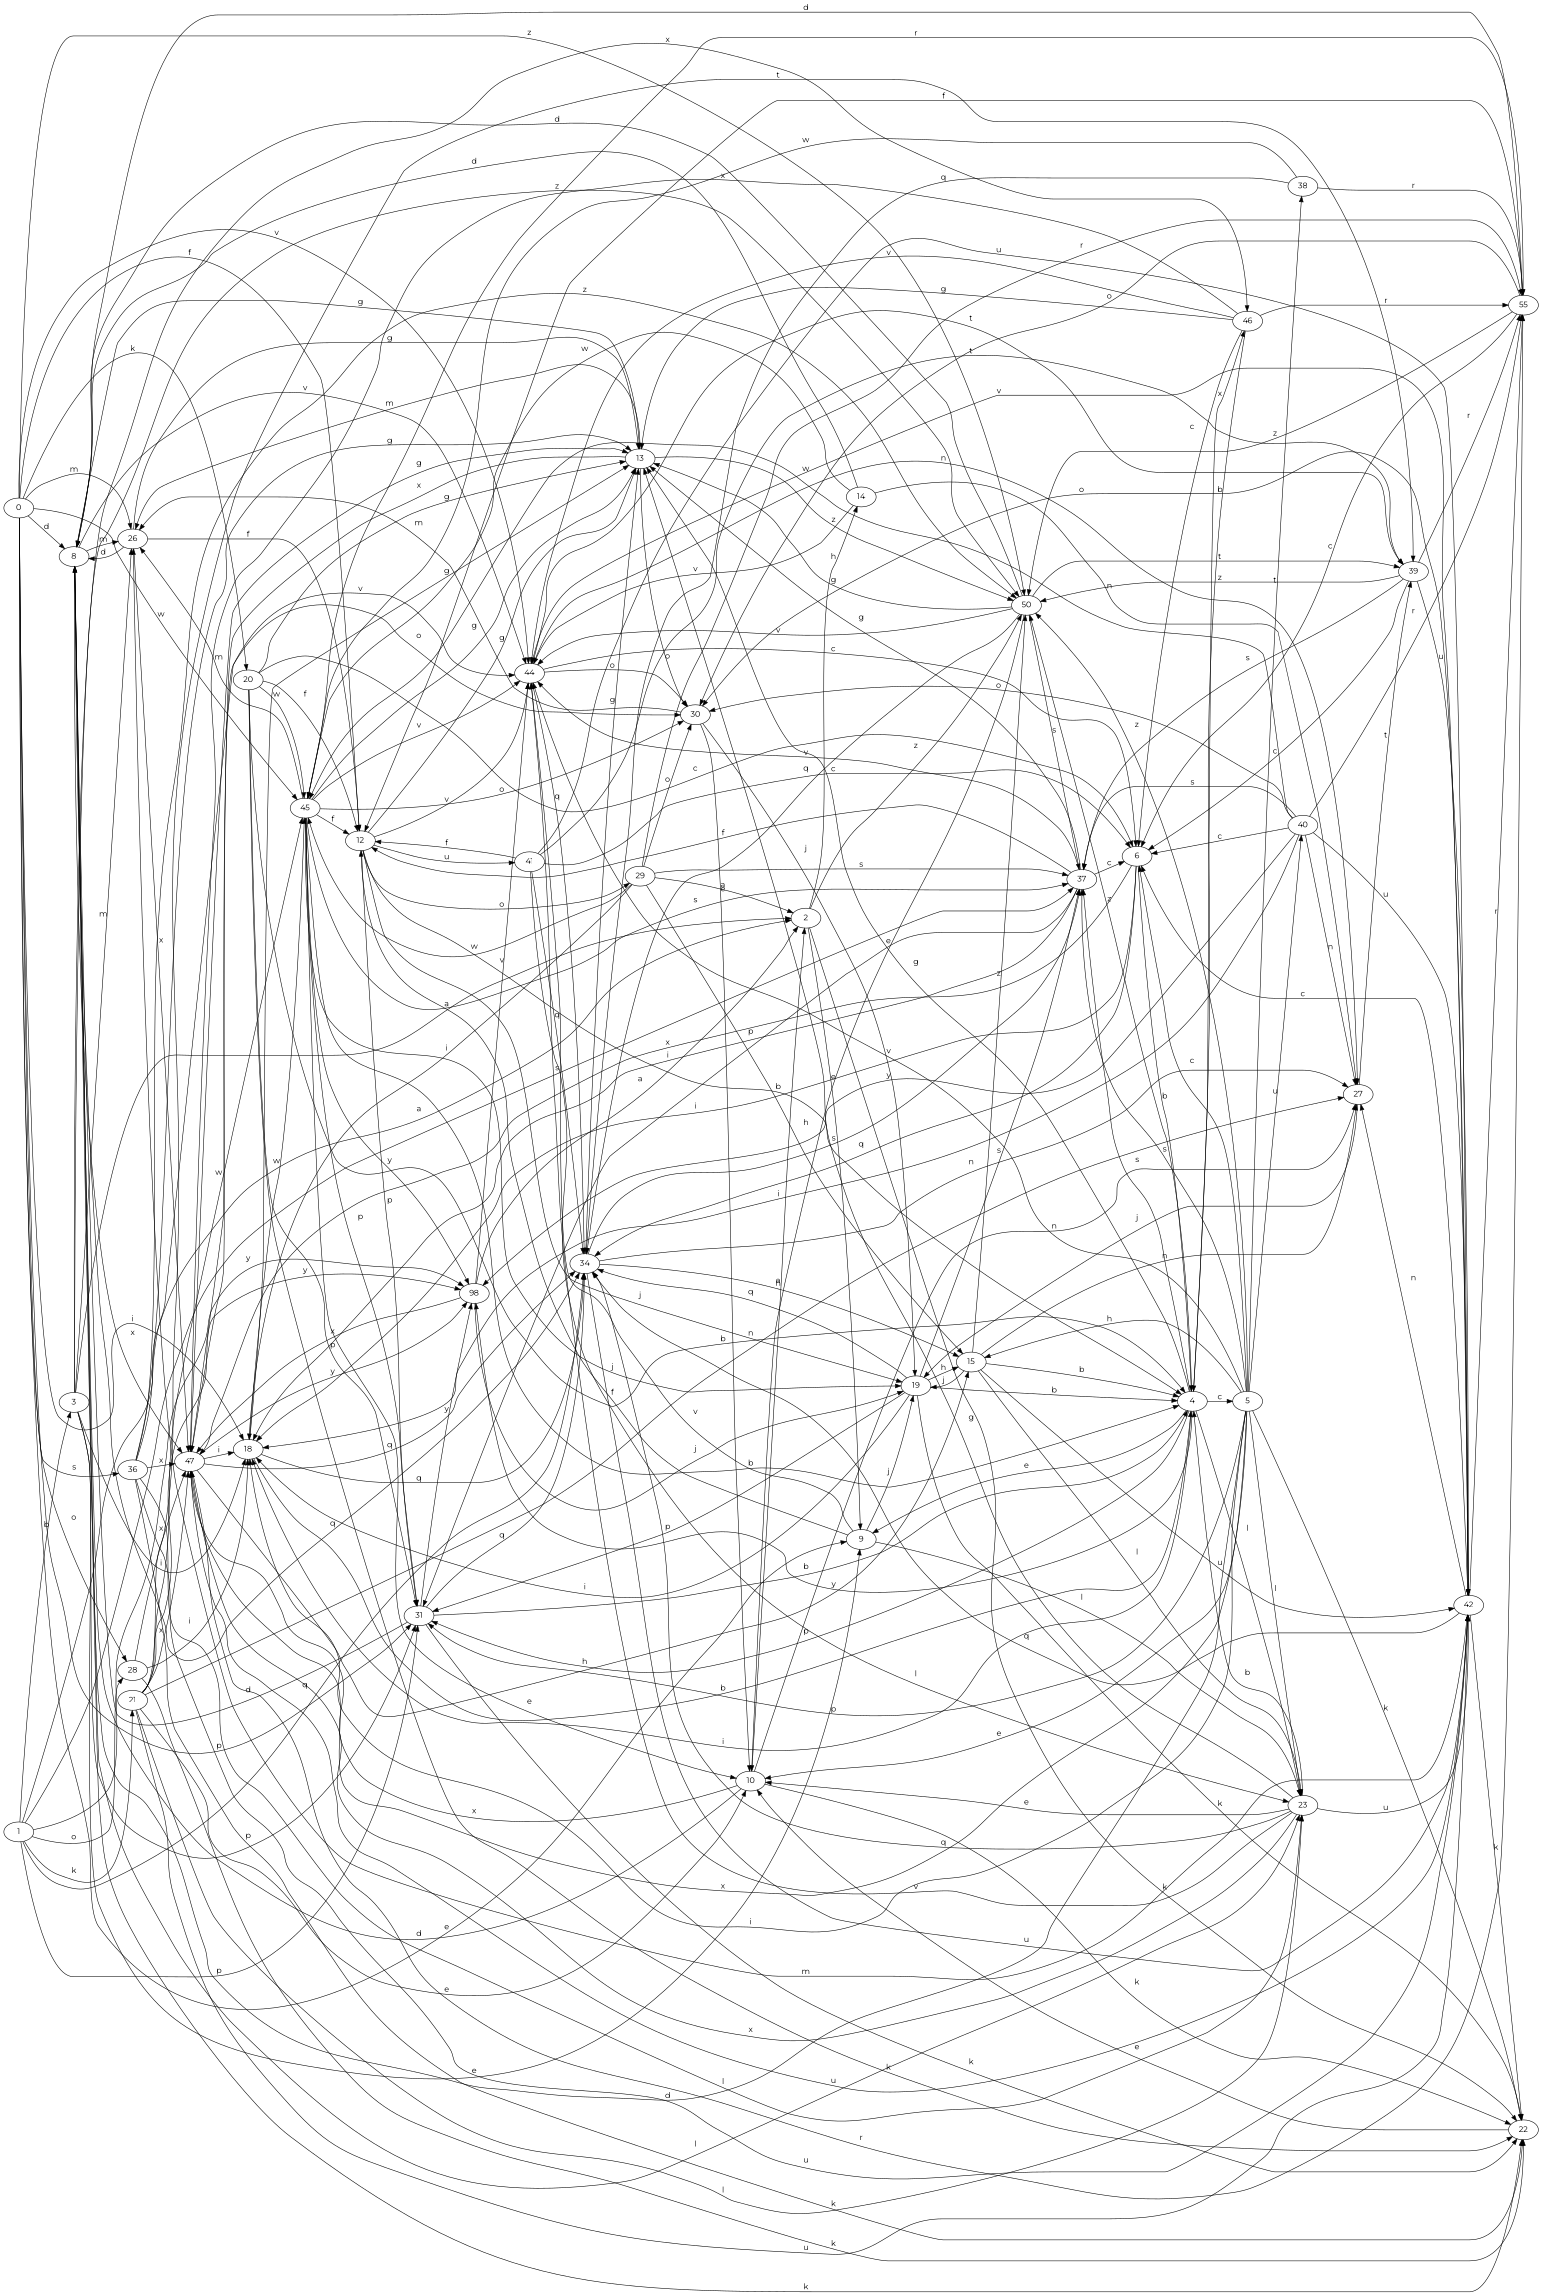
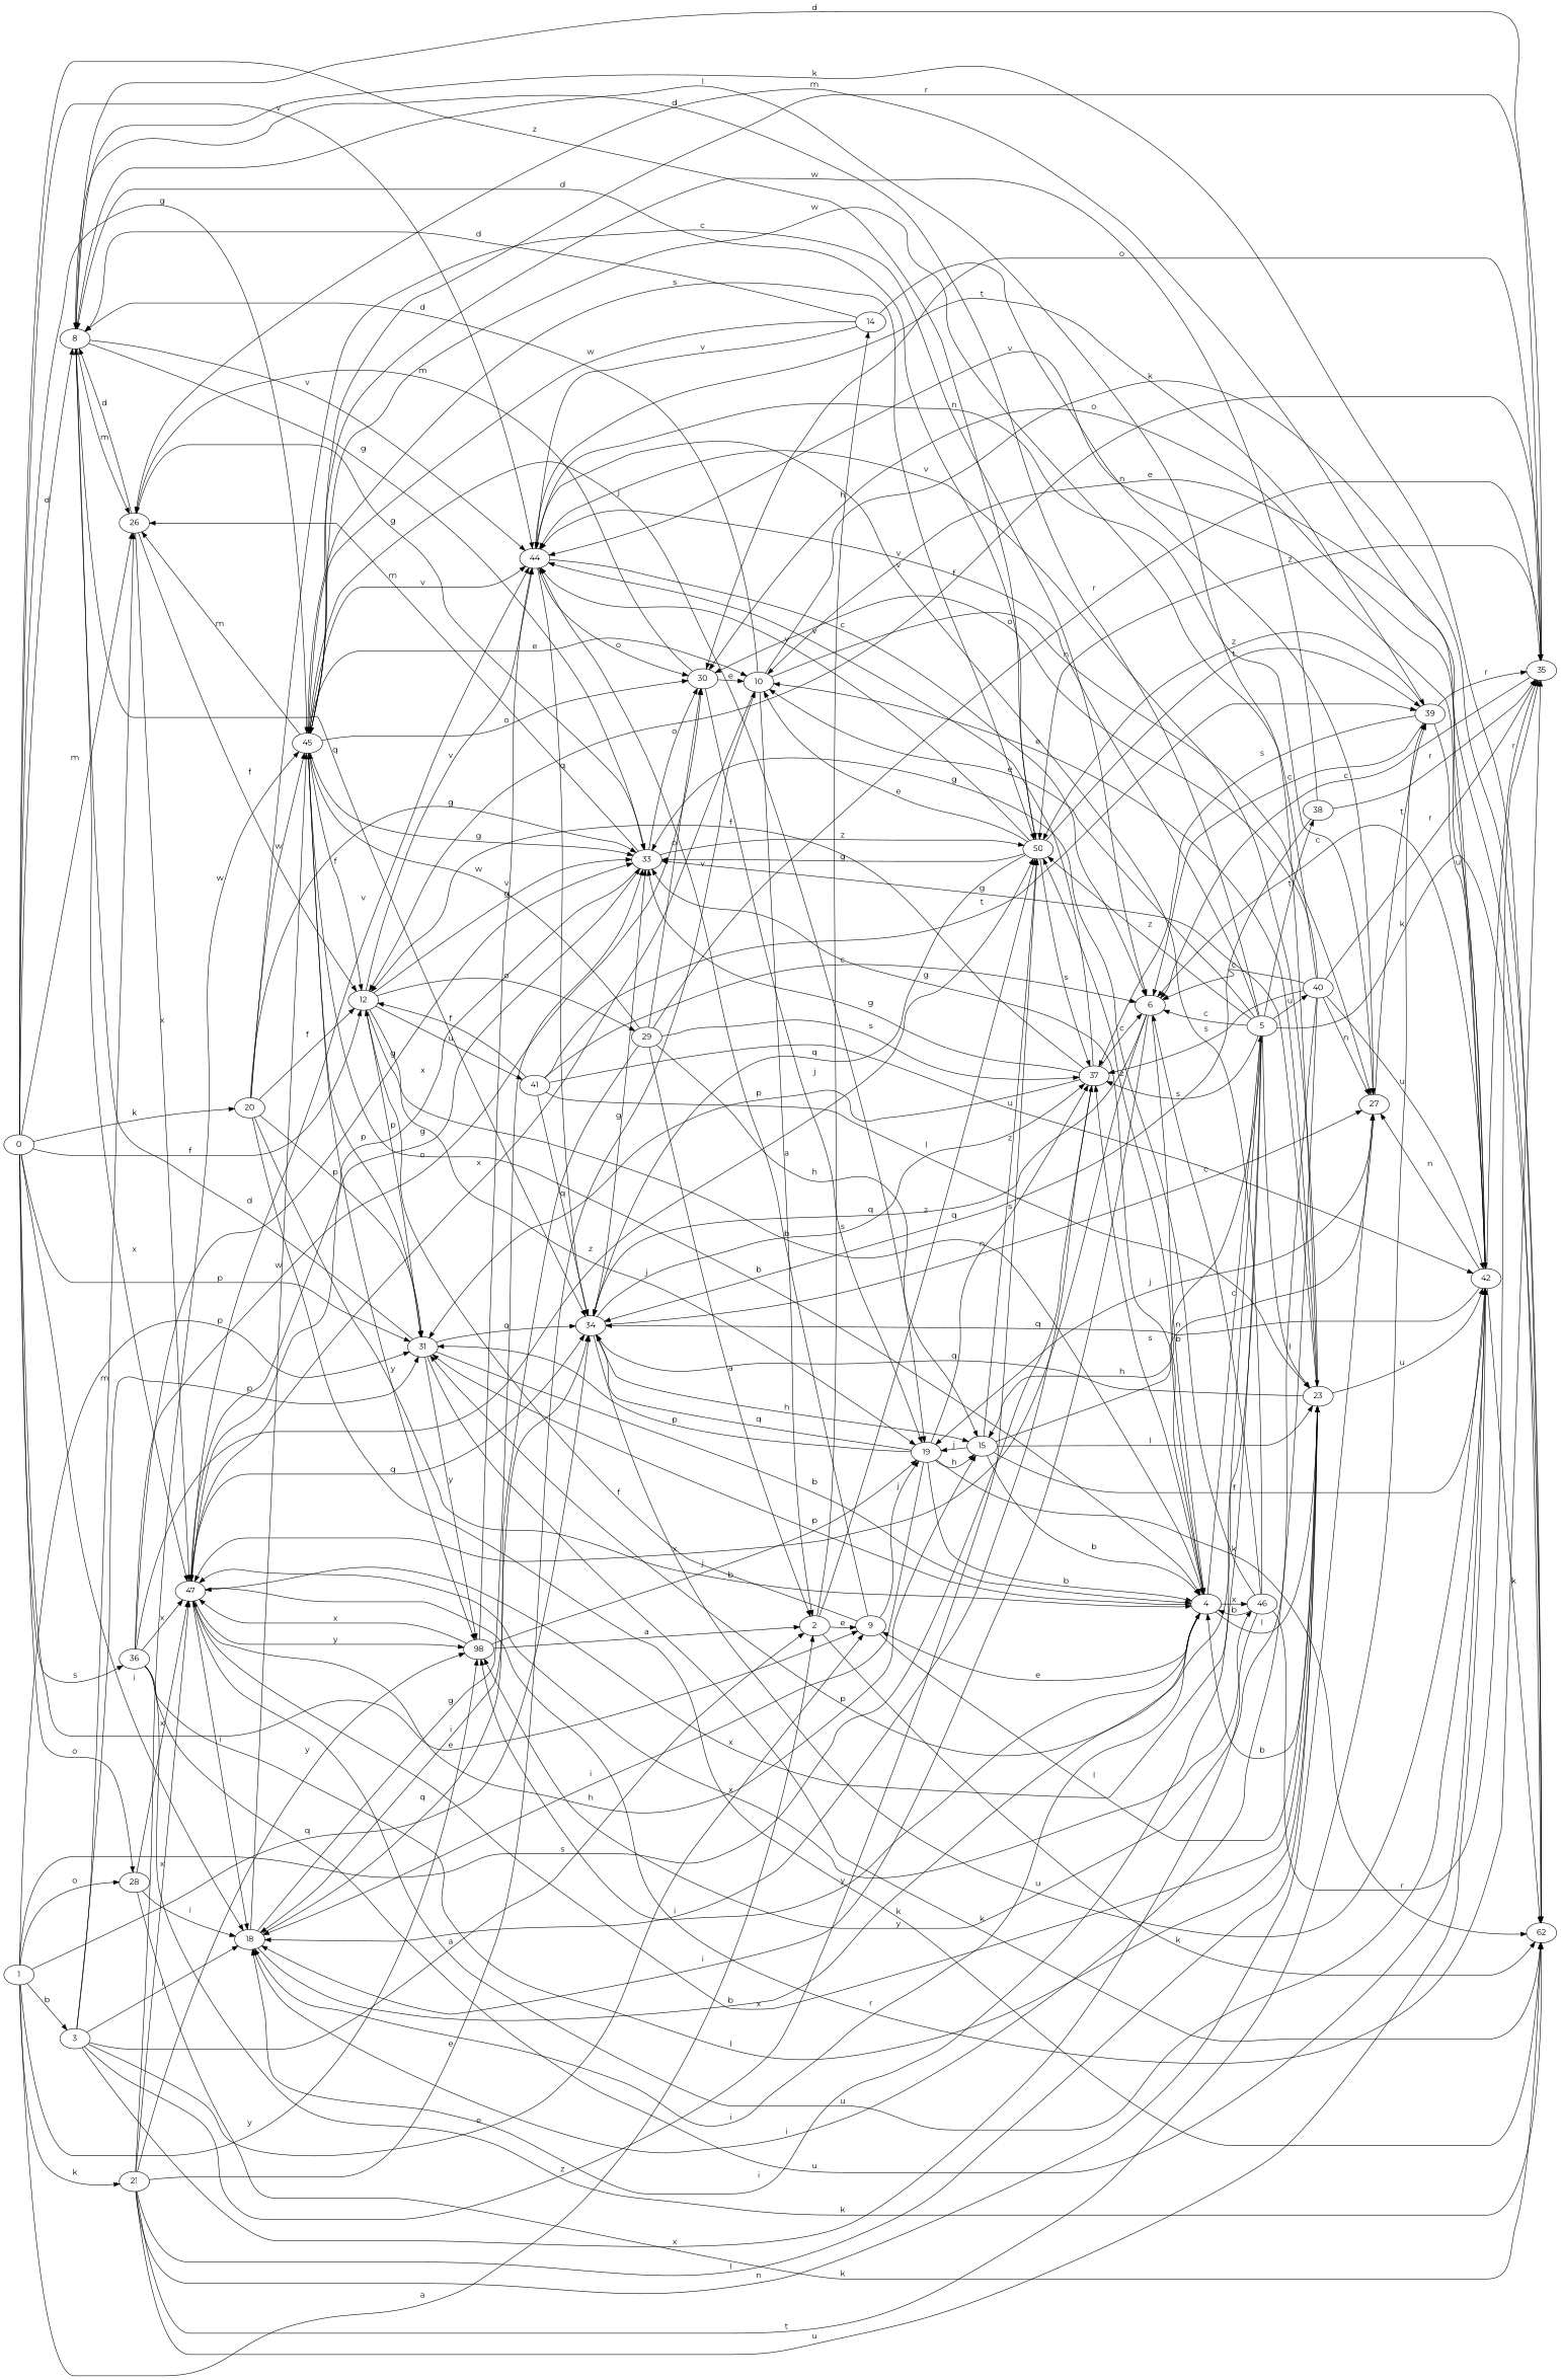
  strict digraph {
    fontname=Montserrat
    rankdir=LR
    node [fontname=Montserrat]
    edge [fontname=Montserrat]
    0
    8
    9
    12
    18
    20
    26
    28
    31
    36
    44
    45
    50
    34
-   22
-   13
+   22 [label=62]
+   13 [label=33]
    23
    47
    19
    4
    29
    41
    6
    n24 [label=98]
    30
    42
    27
    39
    37
    10
-   35 [label=55]
+   35
    1
    2
    3
    21
    14
    46
    15
    5
    38
    40
    0 -> 8 [label=d]
    0 -> 9 [label=e]
    0 -> 12 [label=f]
    0 -> 18 [label=i]
    0 -> 20 [label=k]
    0 -> 26 [label=m]
    0 -> 28 [label=o]
    0 -> 31 [label=p]
    0 -> 36 [label=s]
    0 -> 44 [label=v]
-   0 -> 45 [label=w]
+   0 -> 45 [label=g]
    0 -> 50 [label=z]
    8 -> 26 [label=m]
    8 -> 44 [label=v]
    8 -> 34 [label=q]
    8 -> 22 [label=k]
    8 -> 13 [label=g]
    8 -> 23 [label=l]
    8 -> 47 [label=x]
    9 -> 12 [label=f]
    9 -> 44 [label=v]
    9 -> 23 [label=l]
    9 -> 19 [label=j]
    12 -> 31 [label=p]
    12 -> 44 [label=v]
    12 -> 13 [label=g]
    12 -> 19 [label=j]
    12 -> 4 [label=b]
    12 -> 29 [label=o]
    12 -> 41 [label=u]
    18 -> 45 [label=w]
    18 -> 34 [label=q]
    18 -> 13 [label=g]
    18 -> 4 [label=b]
    20 -> 12 [label=f]
    20 -> 31 [label=p]
    20 -> 45 [label=w]
    20 -> 22 [label=k]
    20 -> 13 [label=g]
    20 -> 4 [label=b]
    20 -> 6 [label=c]
    26 -> 8 [label=d]
    26 -> 12 [label=f]
    26 -> 13 [label=g]
    26 -> 47 [label=x]
    28 -> 18 [label=i]
    28 -> 22 [label=k]
    28 -> 47 [label=x]
    31 -> 8 [label=d]
    31 -> 34 [label=q]
    31 -> 22 [label=k]
    31 -> 4 [label=b]
    31 -> n24 [label=y]
    36 -> 50 [label=z]
    36 -> 22 [label=k]
    36 -> 13 [label=g]
    36 -> 23 [label=l]
    36 -> 47 [label=x]
    36 -> 30 [label=o]
    36 -> 42 [label=u]
    44 -> 34 [label=q]
    44 -> 6 [label=c]
    44 -> 30 [label=o]
    44 -> 27 [label=n]
    44 -> 39 [label=t]
    45 -> 12 [label=f]
    45 -> 26 [label=m]
    45 -> 31 [label=p]
    45 -> 44 [label=v]
    45 -> 13 [label=g]
    45 -> 19 [label=j]
    45 -> 4 [label=b]
    45 -> n24 [label=y]
    45 -> 30 [label=o]
-   45 -> 37 [label=s]
+   45 -> 50 [label=s]
    45 -> 10 [label=e]
    45 -> 35 [label=r]
    50 -> 8 [label=d]
    50 -> 44 [label=v]
    50 -> 34 [label=q]
    50 -> 13 [label=g]
    50 -> 39 [label=t]
    50 -> 37 [label=s]
    50 -> 10 [label=e]
    34 -> 13 [label=g]
    34 -> 42 [label=u]
    34 -> 27 [label=n]
    34 -> 37 [label=s]
    34 -> 15 [label=h]
    22 -> 10 [label=e]
    13 -> 26 [label=m]
    13 -> 50 [label=z]
    13 -> 47 [label=x]
    13 -> 30 [label=o]
    23 -> 44 [label=v]
    23 -> 34 [label=q]
    23 -> 13 [label=g]
    23 -> 47 [label=x]
    23 -> 4 [label=b]
    23 -> 42 [label=u]
    23 -> 10 [label=e]
    47 -> 18 [label=i]
    47 -> 44 [label=v]
    47 -> 34 [label=q]
    47 -> 13 [label=g]
    47 -> n24 [label=y]
    47 -> 42 [label=u]
    47 -> 35 [label=r]
    47 -> 15 [label=h]
    19 -> 18 [label=i]
    19 -> 31 [label=p]
    19 -> 34 [label=q]
    19 -> 22 [label=k]
    19 -> 4 [label=b]
    19 -> 37 [label=s]
    19 -> 15 [label=h]
    4 -> 9 [label=e]
    4 -> 18 [label=i]
    4 -> 31 [label=p]
    4 -> 50 [label=z]
    4 -> 13 [label=g]
    4 -> 23 [label=l]
    4 -> n24 [label=y]
    4 -> 37 [label=s]
    4 -> 46 [label=x]
    4 -> 5 [label=c]
    29 -> 18 [label=i]
    29 -> 45 [label=w]
    29 -> 30 [label=o]
    29 -> 37 [label=s]
    29 -> 35 [label=r]
    29 -> 2 [label=a]
    29 -> 15 [label=h]
    41 -> 12 [label=f]
    41 -> 34 [label=q]
    41 -> 23 [label=l]
    41 -> 6 [label=c]
    41 -> 42 [label=u]
    41 -> 39 [label=t]
    6 -> 18 [label=i]
    6 -> 34 [label=q]
    6 -> 47 [label=x]
    6 -> 4 [label=b]
    n24 -> 44 [label=v]
    n24 -> 47 [label=x]
    n24 -> 19 [label=j]
    n24 -> 2 [label=a]
    30 -> 26 [label=m]
    30 -> 19 [label=j]
    30 -> 10 [label=e]
    42 -> 26 [label=m]
    42 -> 44 [label=v]
    42 -> 34 [label=q]
    42 -> 22 [label=k]
    42 -> 6 [label=c]
    42 -> 30 [label=o]
    42 -> 27 [label=n]
    42 -> 35 [label=r]
    27 -> 19 [label=j]
    27 -> 39 [label=t]
    39 -> 50 [label=z]
    39 -> 6 [label=c]
    39 -> 42 [label=u]
    39 -> 37 [label=s]
    39 -> 35 [label=r]
    37 -> 12 [label=f]
    37 -> 18 [label=i]
    37 -> 31 [label=p]
    37 -> 44 [label=v]
    37 -> 13 [label=g]
    37 -> 6 [label=c]
    10 -> 8 [label=d]
    10 -> 22 [label=k]
    10 -> 47 [label=x]
    10 -> 27 [label=n]
    10 -> 2 [label=a]
    35 -> 8 [label=d]
    35 -> 12 [label=f]
    35 -> 50 [label=z]
    35 -> 6 [label=c]
    35 -> 30 [label=o]
    1 -> 28 [label=o]
    1 -> 31 [label=p]
    1 -> 34 [label=q]
    1 -> n24 [label=y]
    1 -> 37 [label=s]
    1 -> 2 [label=a]
    1 -> 3 [label=b]
    1 -> 21 [label=k]
    2 -> 9 [label=e]
    2 -> 50 [label=z]
    2 -> 22 [label=k]
    2 -> 14 [label=h]
    3 -> 9 [label=e]
    3 -> 18 [label=i]
    3 -> 26 [label=m]
    3 -> 31 [label=p]
    3 -> 50 [label=z]
    3 -> 2 [label=a]
    3 -> 46 [label=x]
    21 -> 45 [label=w]
    21 -> 23 [label=l]
    21 -> 47 [label=x]
    21 -> n24 [label=y]
    21 -> 42 [label=u]
    21 -> 27 [label=n]
    21 -> 39 [label=t]
    21 -> 10 [label=e]
    14 -> 8 [label=d]
    14 -> 44 [label=v]
    14 -> 45 [label=w]
    14 -> 27 [label=n]
    46 -> 44 [label=v]
    46 -> 13 [label=g]
    46 -> 47 [label=x]
    46 -> 4 [label=b]
    46 -> 6 [label=c]
    46 -> 35 [label=r]
    15 -> 50 [label=z]
    15 -> 23 [label=l]
    15 -> 19 [label=j]
    15 -> 4 [label=b]
-   15 -> 42 [label=u]
+   15 -> 42 [label=f]
    15 -> 27 [label=n]
    5 -> 8 [label=d]
    5 -> 18 [label=i]
    5 -> 31 [label=p]
    5 -> 44 [label=v]
    5 -> 50 [label=z]
    5 -> 22 [label=k]
    5 -> 23 [label=l]
    5 -> 47 [label=x]
    5 -> 6 [label=c]
    5 -> 37 [label=s]
    5 -> 10 [label=e]
    5 -> 15 [label=h]
    5 -> 38 [label=t]
    5 -> 40 [label=u]
    38 -> 45 [label=w]
    38 -> 34 [label=q]
    38 -> 35 [label=r]
    40 -> 18 [label=i]
    40 -> 45 [label=w]
    40 -> 6 [label=c]
    40 -> n24 [label=y]
    40 -> 30 [label=o]
    40 -> 42 [label=u]
    40 -> 27 [label=n]
    40 -> 37 [label=s]
    40 -> 35 [label=r]
  }
